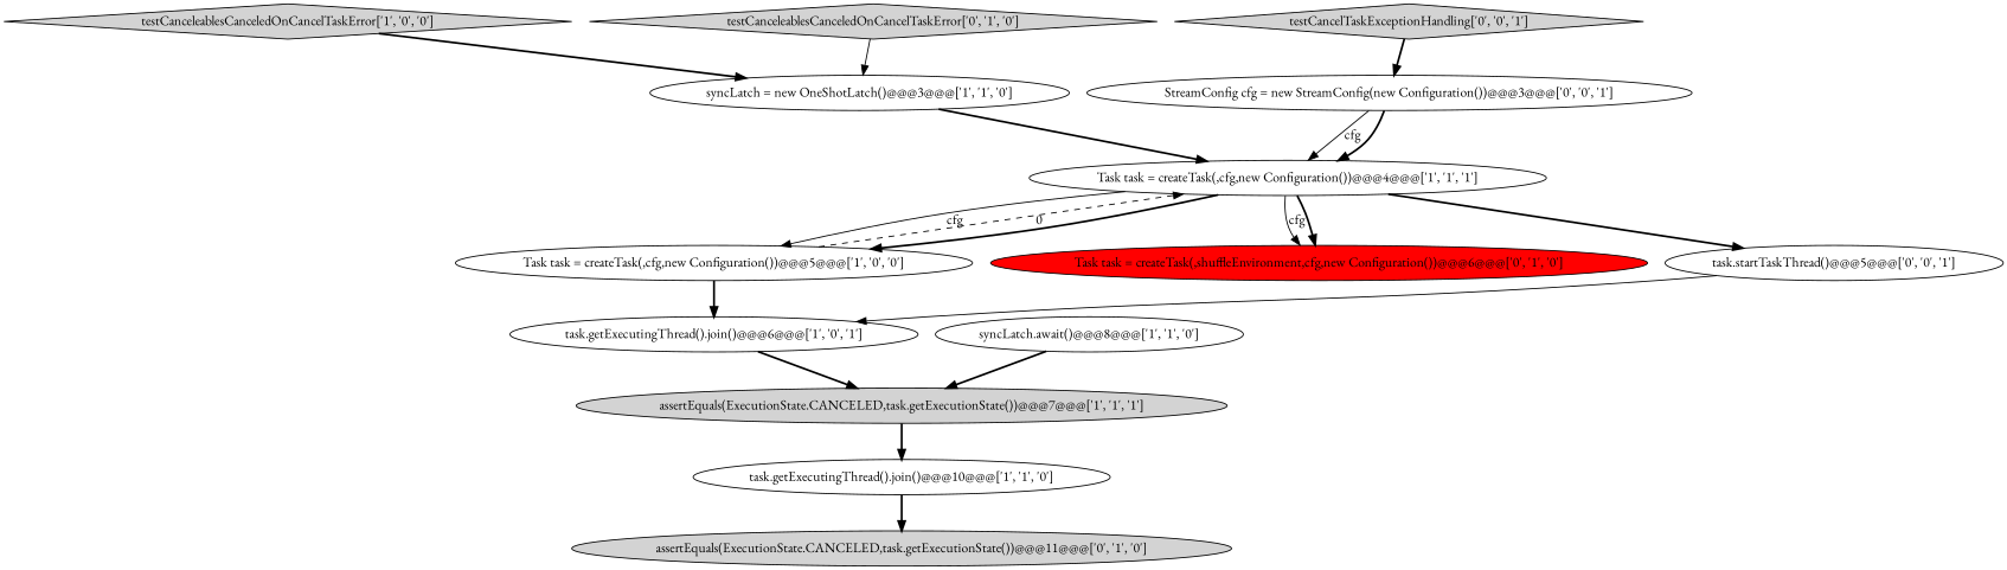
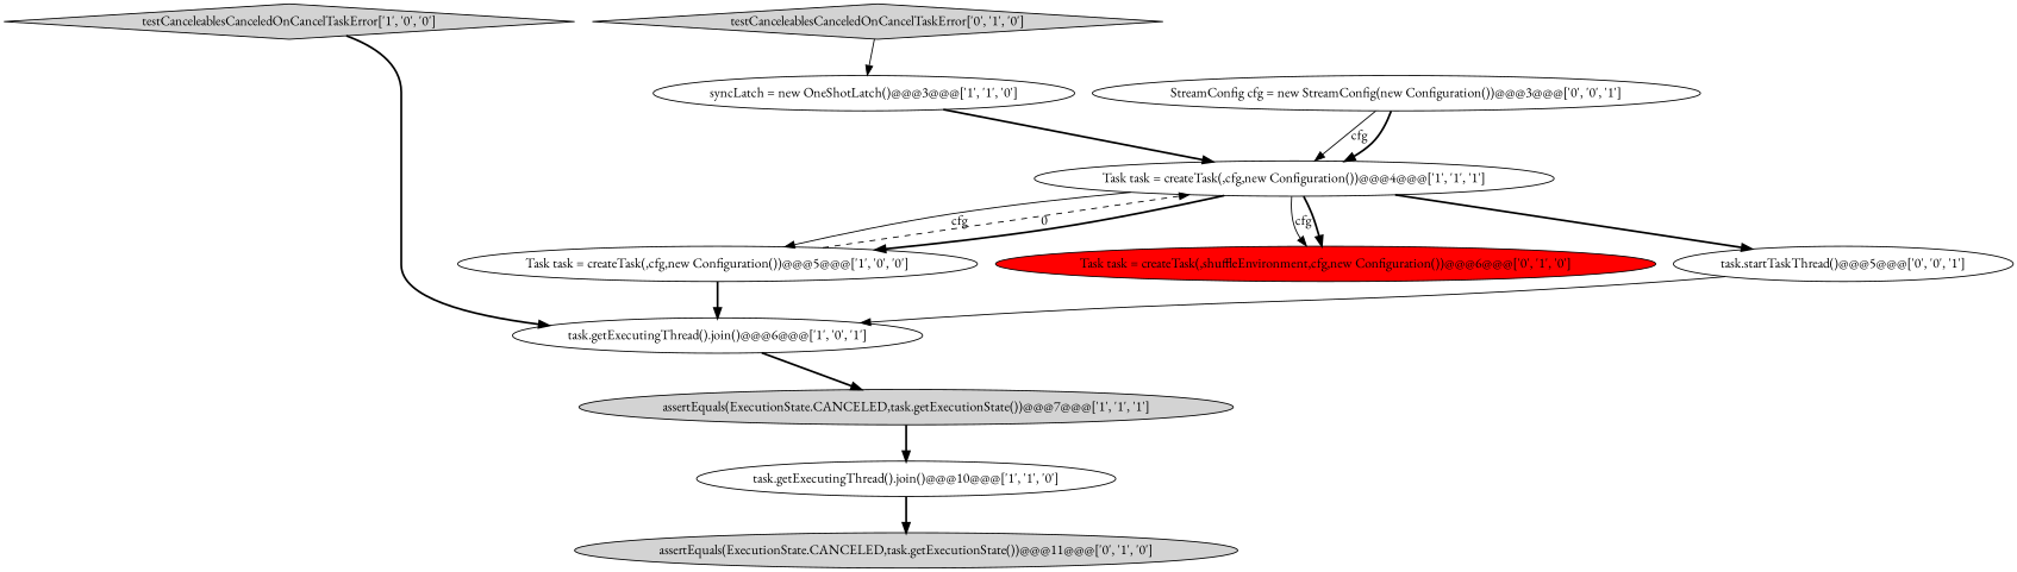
  digraph {
    fontname="EB Garamond"
    node [fillcolor=white fontname="EB Garamond" shape=ellipse style=filled]
    edge [fontname="EB Garamond" style=bold]
    n1 [fillcolor=lightgray label="assertEquals(ExecutionState.CANCELED,task.getExecutionState())@@@7@@@['1', '1', '1']"]
    n2 [label="task.getExecutingThread().join()@@@10@@@['1', '1', '0']"]
    n3 [fillcolor=lightgray label="assertEquals(ExecutionState.CANCELED,task.getExecutionState())@@@11@@@['0', '1', '0']"]
    n4 [fillcolor=red label="Task task = createTask(,shuffleEnvironment,cfg,new Configuration())@@@6@@@['0', '1', '0']"]
    n5 [label="task.startTaskThread()@@@5@@@['0', '0', '1']"]
    n6 [label="task.getExecutingThread().join()@@@6@@@['1', '0', '1']"]
    n7 [label="Task task = createTask(,cfg,new Configuration())@@@5@@@['1', '0', '0']"]
    n8 [label="Task task = createTask(,cfg,new Configuration())@@@4@@@['1', '1', '1']"]
    n9 [fillcolor=lightgray label="testCanceleablesCanceledOnCancelTaskError['1', '0', '0']" shape=diamond]
    n10 [label="syncLatch = new OneShotLatch()@@@3@@@['1', '1', '0']"]
    n11 [fillcolor=lightgray label="testCanceleablesCanceledOnCancelTaskError['0', '1', '0']" shape=diamond]
-   n12 [label="syncLatch.await()@@@8@@@['1', '1', '0']"]
    n13 [label="StreamConfig cfg = new StreamConfig(new Configuration())@@@3@@@['0', '0', '1']"]
-   n14 [fillcolor=lightgray label="testCancelTaskExceptionHandling['0', '0', '1']" shape=diamond]
    n1 -> n2
    n2 -> n3
    n5 -> n6 [style=solid]
    n6 -> n1
    n7 -> n6
    n7 -> n8 [label=0 style=dashed]
    n8 -> n4 [label=cfg style=solid]
    n8 -> n4
    n8 -> n5
    n8 -> n7
    n8 -> n7 [label=cfg style=solid]
-   n9 -> n10
+   n9 -> n6
    n10 -> n8
    n11 -> n10 [style=solid]
-   n12 -> n1
    n13 -> n8 [label=cfg style=solid]
    n13 -> n8
-   n14 -> n13
  }
